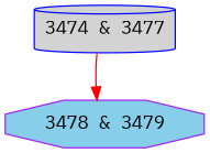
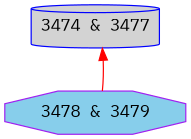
  digraph {
    fontname="IBM Plex Mono"
    node [style=filled fontname="IBM Plex Mono"]
    n1 [label="3474 & 3477" shape=cylinder fillcolor=lightgrey color=blue]
    n2 [label="3478 & 3479" shape=octagon fillcolor=skyblue color=purple]
-   n1 -> n2 [color=red fontname="IBM Plex Mono"]
+   n2 -> n1 [color=red fontname="IBM Plex Mono"]
  }
